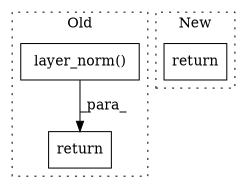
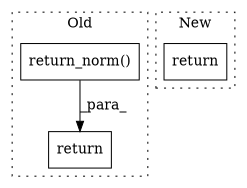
  digraph {
    node [a=93 l=7 shape=box]
-   n1 [a=75 l="30,1" label="layer_norm()" s="2433,2525"]
+   n1 [a=75 l="30,1" label="return_norm()" s="2433,2525"]
    n2 [label=return s=2426]
    n3 [label=return s=3129]
    subgraph cluster_1 {
      label=Old
      style=dotted
      n1
      n2
    }
    subgraph cluster_2 {
      label=New
      style=dotted
      n3
    }
    n1 -> n2 [label=_para_]
  }
